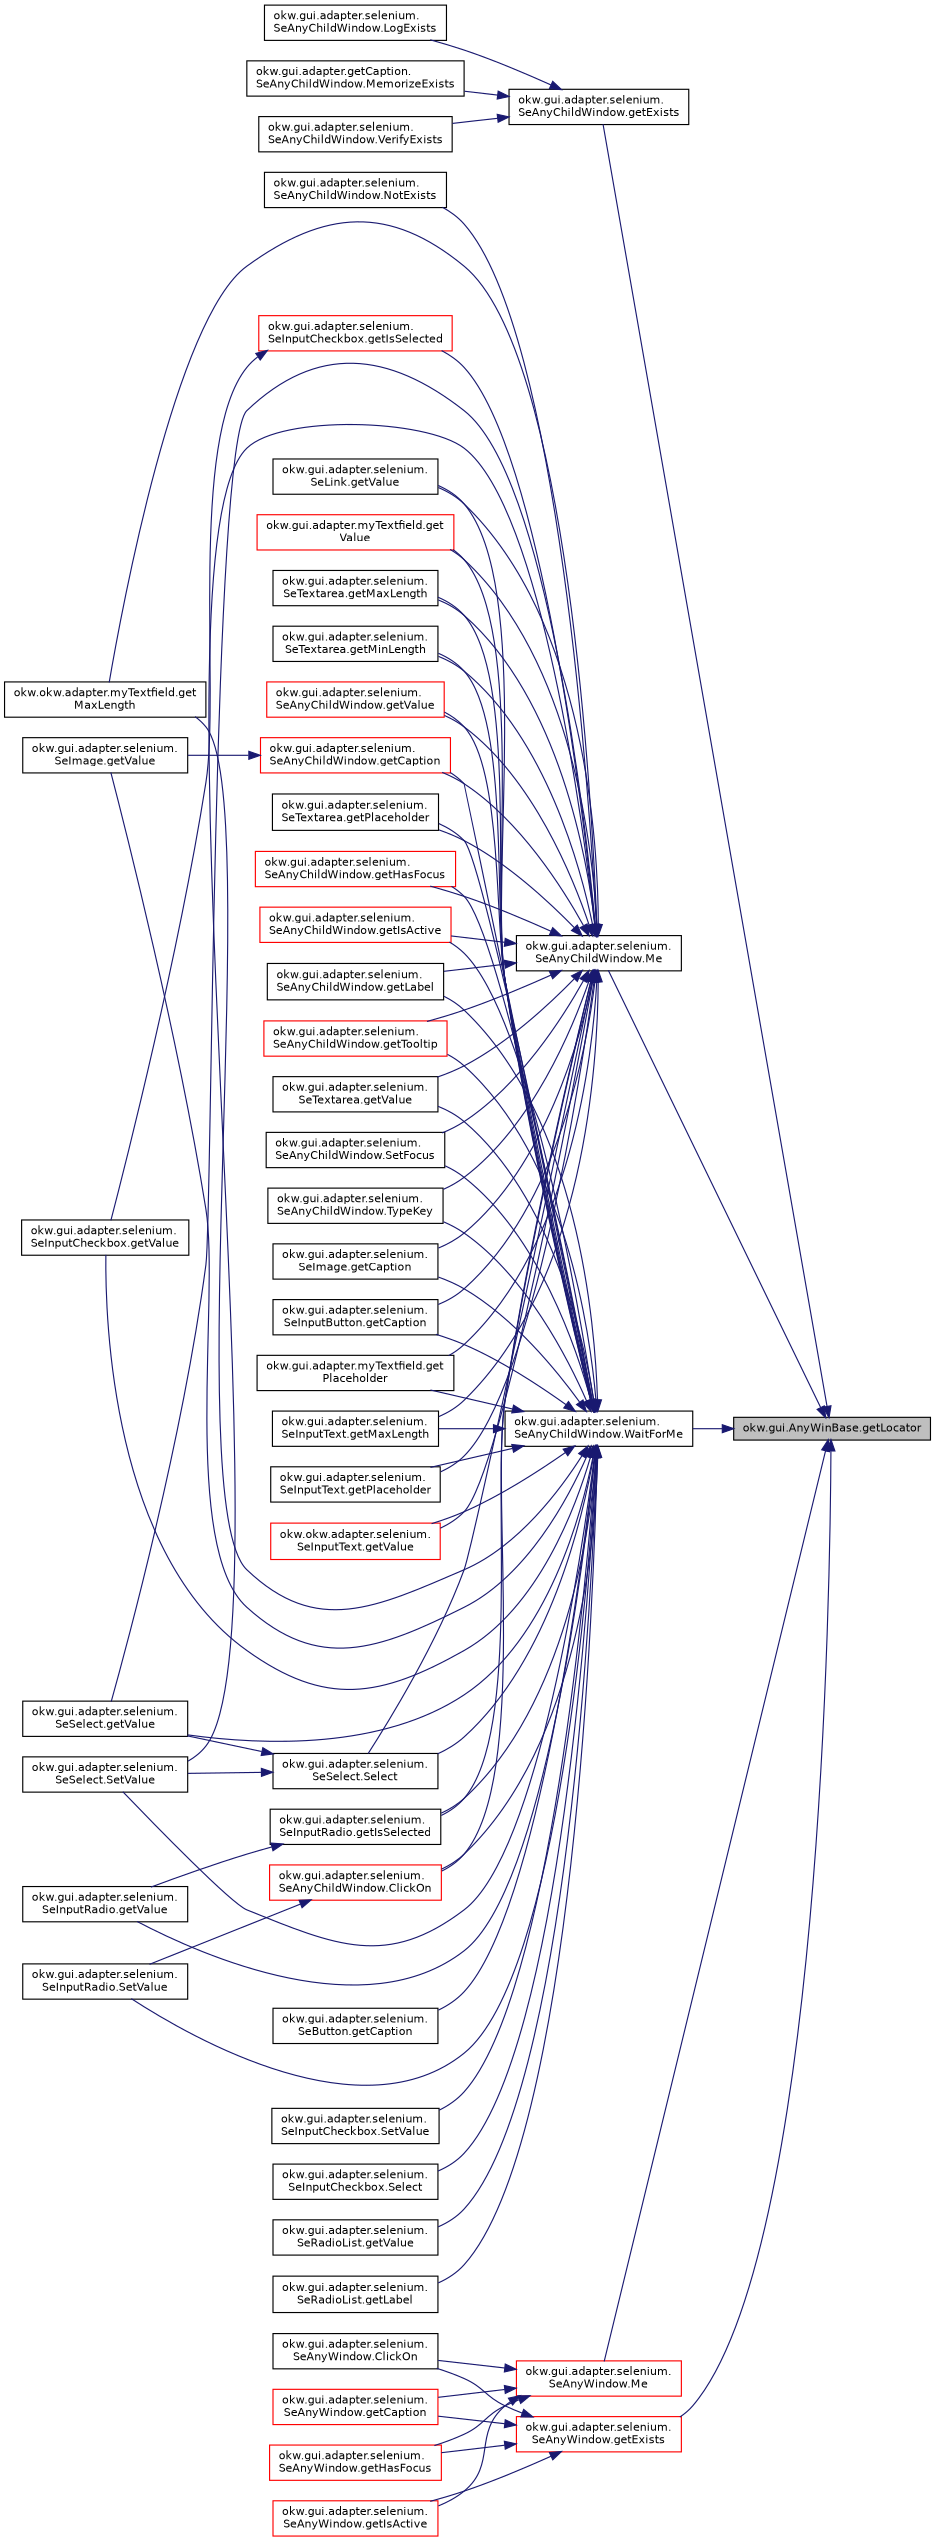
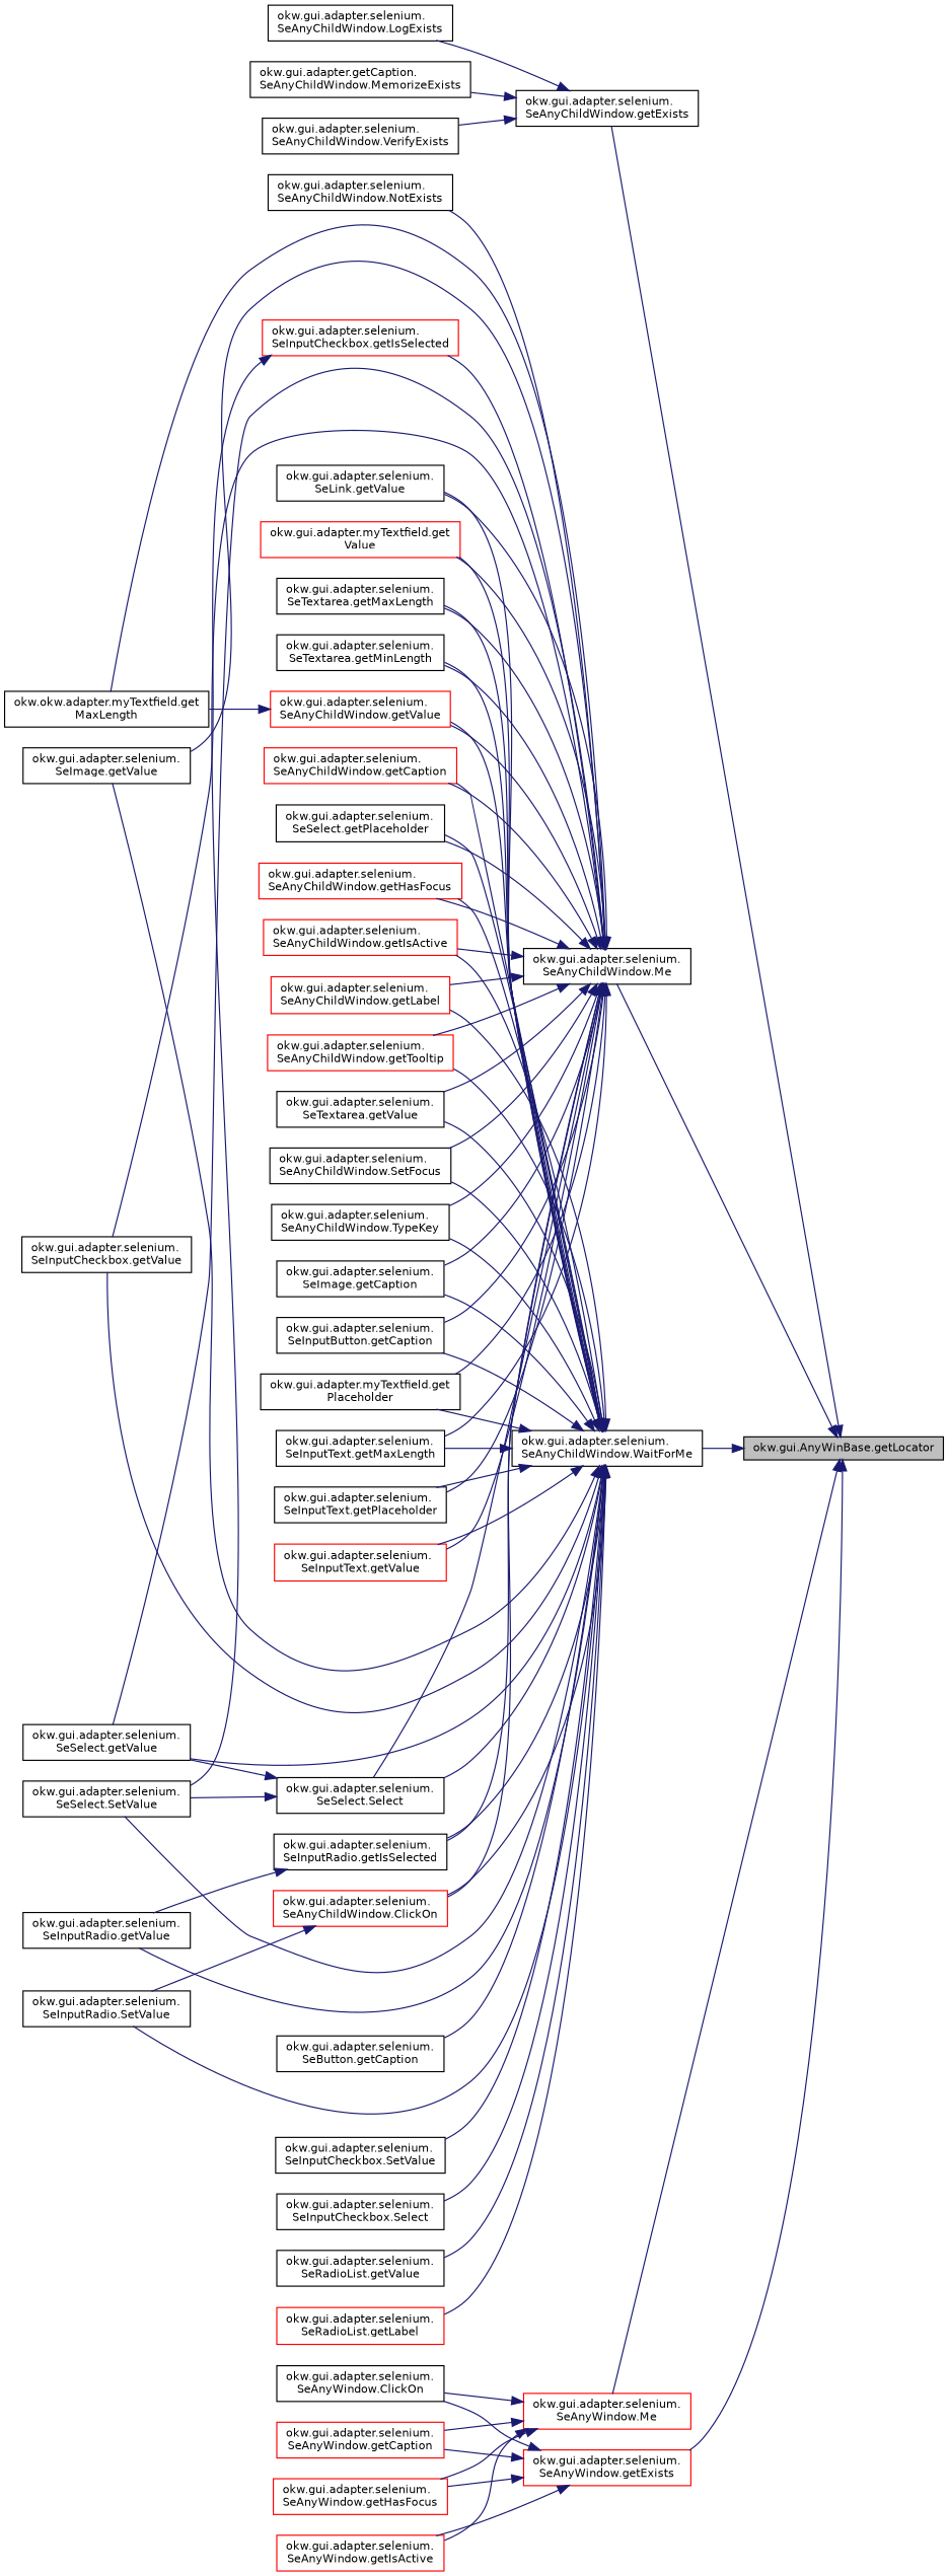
  digraph {
    rankdir=RL
    node [color=black fillcolor=white fontname=Helvetica fontsize=10 shape=record style=filled]
    edge [color=midnightblue dir=back fontname=Helvetica fontsize=10 labelfontname=Helvetica labelfontsize=10 style=solid]
    n1 [fillcolor=grey75 fontcolor=black height=0.2 label="okw.gui.AnyWinBase.getLocator" width=0.4]
    n2 [height=0.2 label="okw.gui.adapter.selenium.\lSeAnyChildWindow.getExists" width=0.4]
    n3 [height=0.2 label="okw.gui.adapter.selenium.\lSeAnyChildWindow.Me" width=0.4]
    n4 [height=0.2 label="okw.gui.adapter.selenium.\lSeAnyChildWindow.WaitForMe" width=0.4]
    n5 [color=red height=0.2 label="okw.gui.adapter.selenium.\lSeAnyWindow.getExists" width=0.4]
    n6 [color=red height=0.2 label="okw.gui.adapter.selenium.\lSeAnyWindow.Me" width=0.4]
    n7 [height=0.2 label="okw.gui.adapter.selenium.\lSeAnyChildWindow.LogExists" width=0.4]
    n8 [height=0.2 label="okw.gui.adapter.getCaption.\lSeAnyChildWindow.MemorizeExists" width=0.4]
    n9 [height=0.2 label="okw.gui.adapter.selenium.\lSeAnyChildWindow.VerifyExists" width=0.4]
    n10 [color=red height=0.2 label="okw.gui.adapter.selenium.\lSeAnyChildWindow.ClickOn" width=0.4]
    n11 [color=red height=0.2 label="okw.gui.adapter.selenium.\lSeAnyChildWindow.getCaption" width=0.4]
    n12 [color=red height=0.2 label="okw.gui.adapter.selenium.\lSeAnyChildWindow.getHasFocus" width=0.4]
    n13 [color=red height=0.2 label="okw.gui.adapter.selenium.\lSeAnyChildWindow.getIsActive" width=0.4]
-   n14 [height=0.2 label="okw.gui.adapter.selenium.\lSeAnyChildWindow.getLabel" width=0.4]
+   n14 [color=red height=0.2 label="okw.gui.adapter.selenium.\lSeAnyChildWindow.getLabel" width=0.4]
    n15 [color=red height=0.2 label="okw.gui.adapter.selenium.\lSeAnyChildWindow.getTooltip" width=0.4]
    n16 [color=red height=0.2 label="okw.gui.adapter.selenium.\lSeAnyChildWindow.getValue" width=0.4]
    n17 [height=0.2 label="okw.gui.adapter.selenium.\lSeAnyChildWindow.NotExists" width=0.4]
    n18 [height=0.2 label="okw.gui.adapter.selenium.\lSeAnyChildWindow.SetFocus" width=0.4]
    n19 [height=0.2 label="okw.gui.adapter.selenium.\lSeAnyChildWindow.TypeKey" width=0.4]
    n20 [height=0.2 label="okw.gui.adapter.selenium.\lSeImage.getValue" width=0.4]
    n21 [height=0.2 label="okw.gui.adapter.selenium.\lSeImage.getCaption" width=0.4]
    n22 [height=0.2 label="okw.gui.adapter.selenium.\lSeInputButton.getCaption" width=0.4]
    n23 [color=red height=0.2 label="okw.gui.adapter.selenium.\lSeInputCheckbox.getIsSelected" width=0.4]
    n24 [height=0.2 label="okw.gui.adapter.selenium.\lSeInputRadio.getIsSelected" width=0.4]
    n25 [height=0.2 label="okw.gui.adapter.selenium.\lSeInputText.getMaxLength" width=0.4]
    n26 [height=0.2 label="okw.gui.adapter.selenium.\lSeInputText.getPlaceholder" width=0.4]
-   n27 [color=red height=0.2 label="okw.okw.adapter.selenium.\lSeInputText.getValue" width=0.4]
+   n27 [color=red height=0.2 label="okw.gui.adapter.selenium.\lSeInputText.getValue" width=0.4]
    n28 [height=0.2 label="okw.gui.adapter.selenium.\lSeLink.getValue" width=0.4]
    n29 [height=0.2 label="okw.gui.adapter.selenium.\lSeSelect.Select" width=0.4]
    n30 [height=0.2 label="okw.gui.adapter.selenium.\lSeSelect.SetValue" width=0.4]
    n31 [height=0.2 label="okw.gui.adapter.selenium.\lSeSelect.getValue" width=0.4]
    n32 [height=0.2 label="okw.gui.adapter.selenium.\lSeTextarea.getMaxLength" width=0.4]
    n33 [height=0.2 label="okw.gui.adapter.selenium.\lSeTextarea.getMinLength" width=0.4]
-   n34 [height=0.2 label="okw.gui.adapter.selenium.\lSeTextarea.getPlaceholder" width=0.4]
+   n34 [height=0.2 label="okw.gui.adapter.selenium.\lSeSelect.getPlaceholder" width=0.4]
    n35 [height=0.2 label="okw.gui.adapter.selenium.\lSeTextarea.getValue" width=0.4]
    n36 [height=0.2 label="okw.okw.adapter.myTextfield.get\lMaxLength" width=0.4]
    n37 [height=0.2 label="okw.gui.adapter.myTextfield.get\lPlaceholder" width=0.4]
    n38 [color=red height=0.2 label="okw.gui.adapter.myTextfield.get\lValue" width=0.4]
    n39 [height=0.2 label="okw.gui.adapter.selenium.\lSeButton.getCaption" width=0.4]
    n40 [height=0.2 label="okw.gui.adapter.selenium.\lSeInputRadio.SetValue" width=0.4]
    n41 [height=0.2 label="okw.gui.adapter.selenium.\lSeInputCheckbox.getValue" width=0.4]
    n42 [height=0.2 label="okw.gui.adapter.selenium.\lSeInputRadio.getValue" width=0.4]
    n43 [height=0.2 label="okw.gui.adapter.selenium.\lSeInputCheckbox.SetValue" width=0.4]
    n44 [height=0.2 label="okw.gui.adapter.selenium.\lSeInputCheckbox.Select" width=0.4]
    n45 [height=0.2 label="okw.gui.adapter.selenium.\lSeRadioList.getValue" width=0.4]
-   n46 [height=0.2 label="okw.gui.adapter.selenium.\lSeRadioList.getLabel" width=0.4]
+   n46 [color=red height=0.2 label="okw.gui.adapter.selenium.\lSeRadioList.getLabel" width=0.4]
    n47 [height=0.2 label="okw.gui.adapter.selenium.\lSeAnyWindow.ClickOn" width=0.4]
    n48 [color=red height=0.2 label="okw.gui.adapter.selenium.\lSeAnyWindow.getCaption" width=0.4]
    n49 [color=red height=0.2 label="okw.gui.adapter.selenium.\lSeAnyWindow.getHasFocus" width=0.4]
    n50 [color=red height=0.2 label="okw.gui.adapter.selenium.\lSeAnyWindow.getIsActive" width=0.4]
    n1 -> n2
    n1 -> n3
    n1 -> n4
    n1 -> n5
    n1 -> n6
    n2 -> n7
    n2 -> n8
    n2 -> n9
    n3 -> n10
    n3 -> n11
    n3 -> n12
    n3 -> n13
    n3 -> n14
    n3 -> n15
    n3 -> n16
    n3 -> n17
    n3 -> n18
    n3 -> n19
-   n11 -> n20
+   n3 -> n20
    n3 -> n21
    n3 -> n22
    n3 -> n23
    n3 -> n24
    n3 -> n25
    n3 -> n26
    n3 -> n27
    n3 -> n28
    n3 -> n29
    n3 -> n30
    n3 -> n31
    n3 -> n32
    n3 -> n33
    n3 -> n34
    n3 -> n35
    n3 -> n36
    n3 -> n37
    n3 -> n38
    n4 -> n10
    n4 -> n11
    n4 -> n12
    n4 -> n13
    n4 -> n14
    n4 -> n15
    n4 -> n16
    n4 -> n18
    n4 -> n19
    n4 -> n20
    n4 -> n21
    n4 -> n22
    n4 -> n24
    n4 -> n25
    n4 -> n26
    n4 -> n27
    n4 -> n28
    n4 -> n29
    n4 -> n30
    n4 -> n31
    n4 -> n32
    n4 -> n33
    n4 -> n34
    n4 -> n35
-   n4 -> n36
+   n16 -> n36
    n4 -> n37
    n4 -> n38
    n4 -> n39
    n4 -> n40
    n4 -> n41
    n4 -> n42
    n4 -> n43
    n4 -> n44
    n4 -> n45
    n4 -> n46
    n5 -> n47
    n5 -> n48
    n5 -> n49
    n5 -> n50
    n6 -> n47
    n6 -> n48
    n6 -> n49
    n6 -> n50
    n10 -> n40
    n23 -> n41
    n24 -> n42
    n29 -> n30
    n29 -> n31
  }
